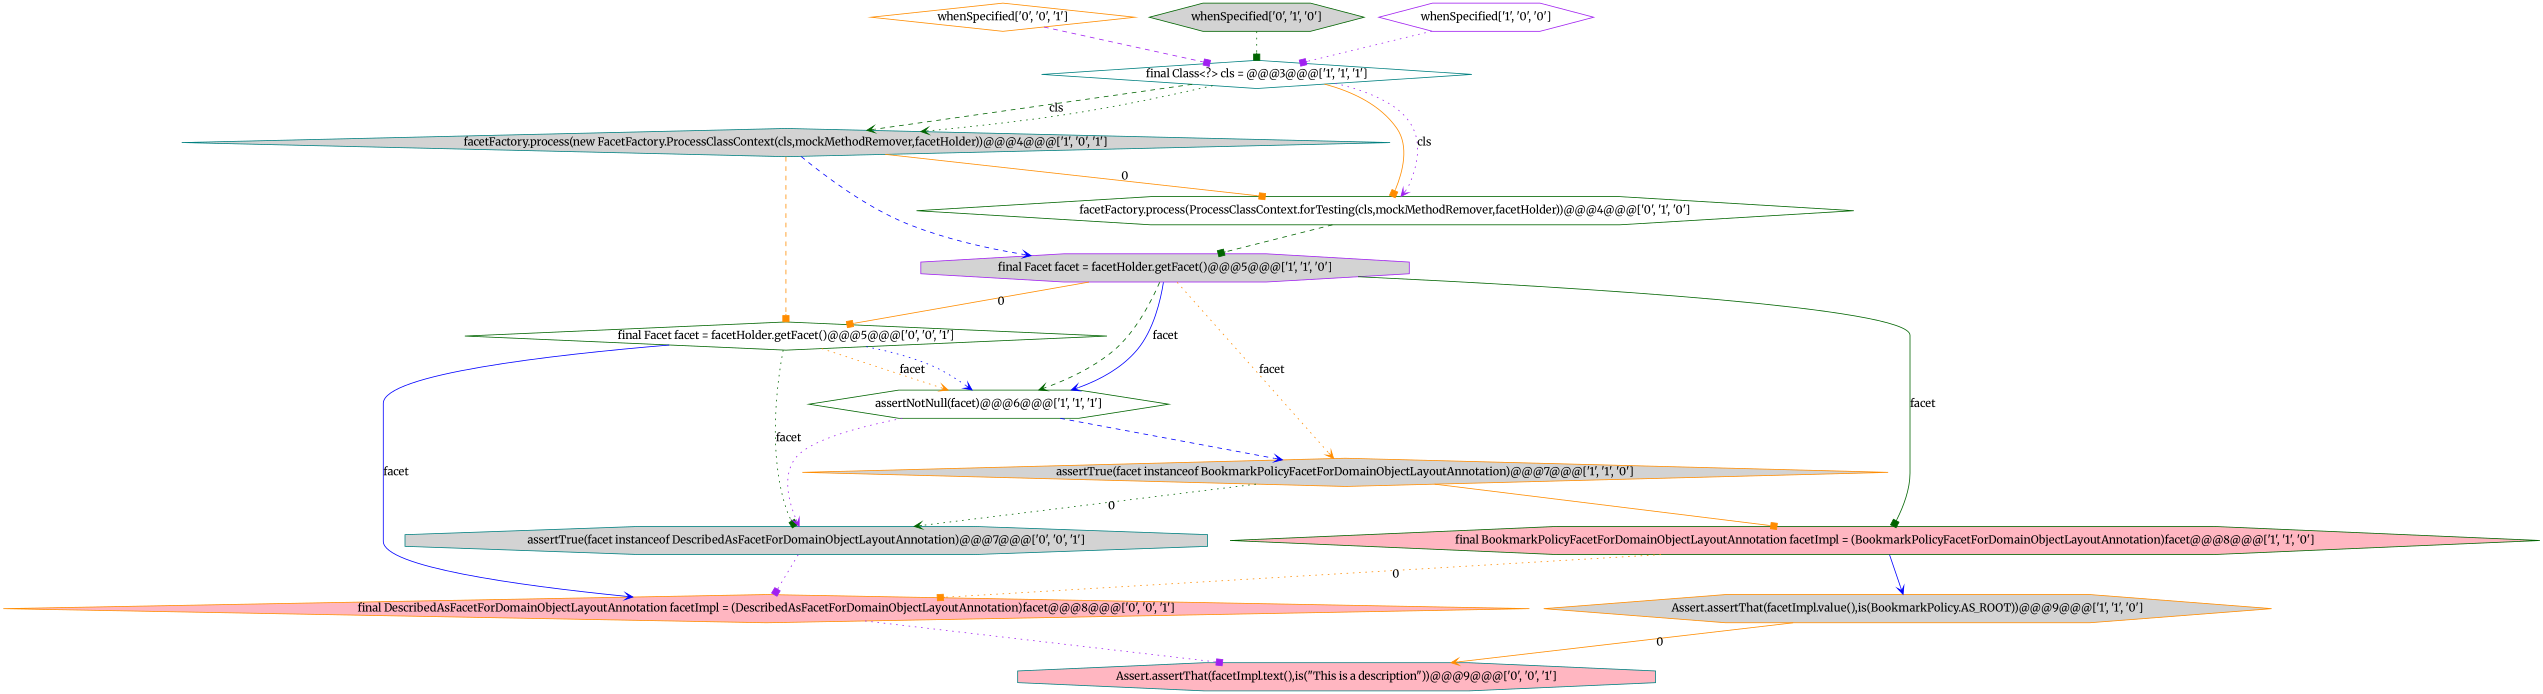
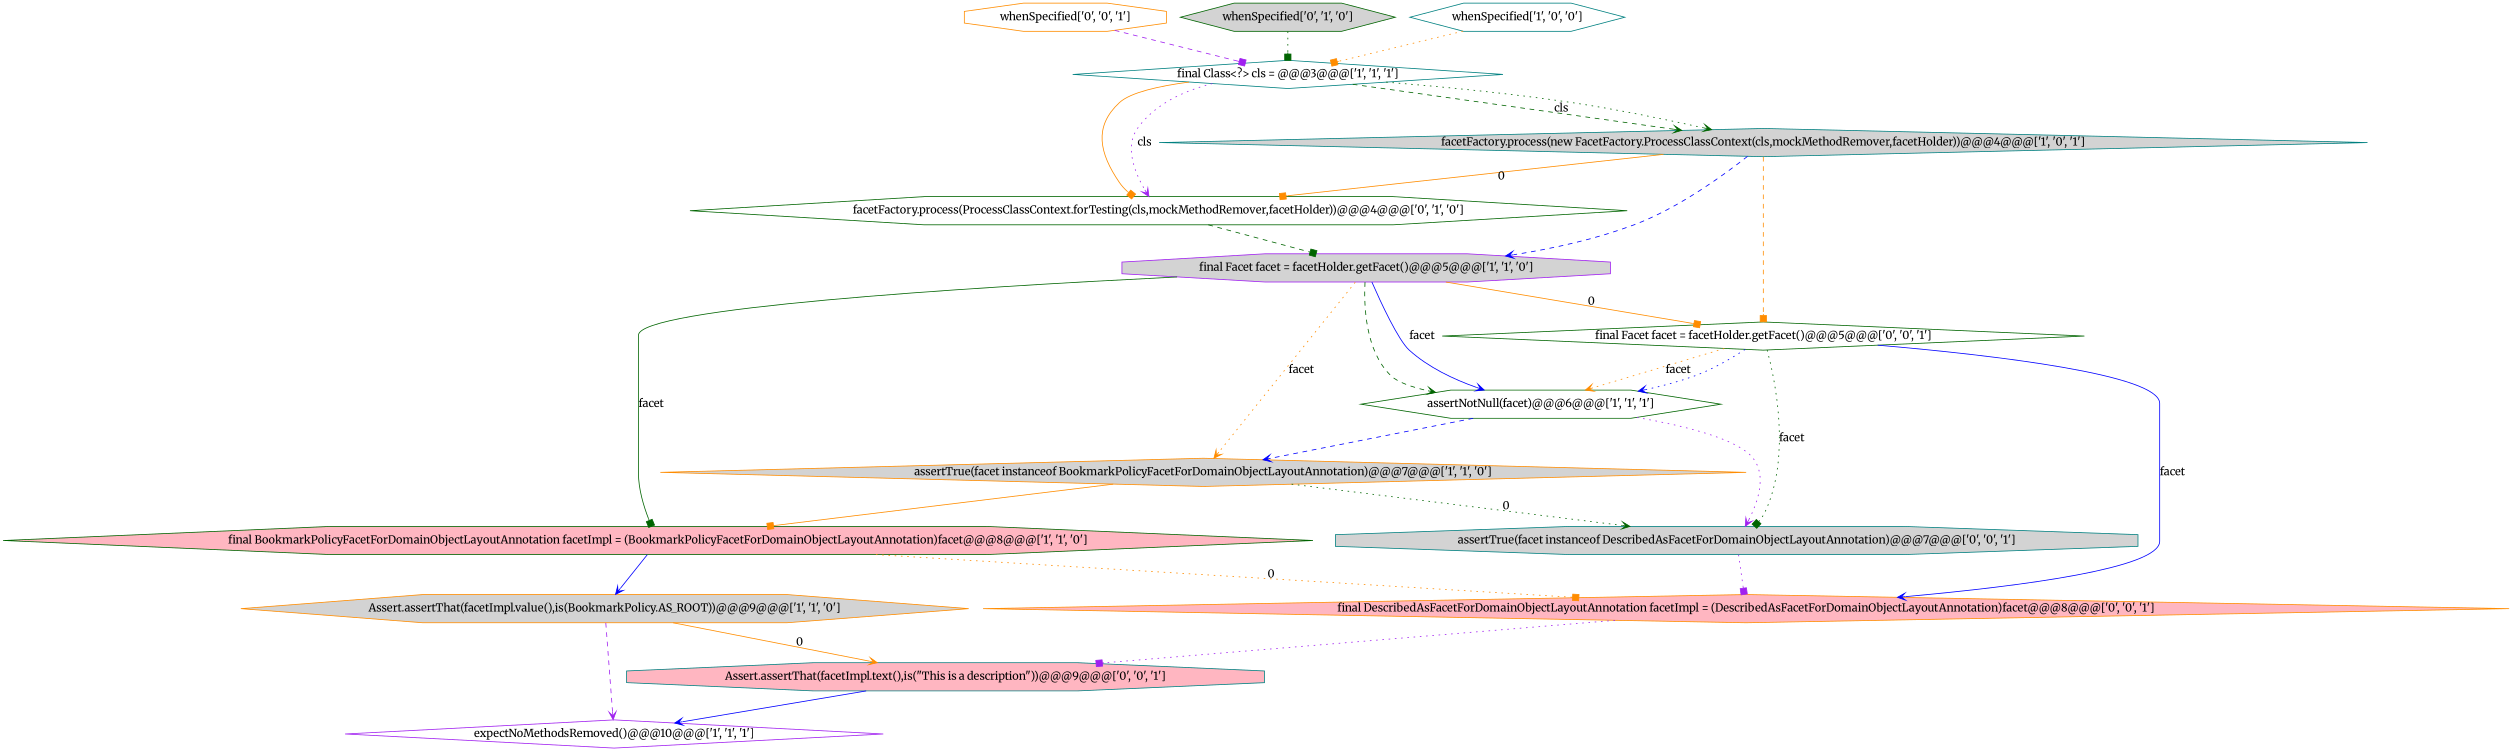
  digraph {
    fontname=Merriweather
    node [color=teal fillcolor=white fontname=Merriweather shape=diamond style=filled]
    edge [arrowhead=vee color=darkorange fontname=Merriweather style=dotted]
    n1 [fillcolor=lightgrey label="facetFactory.process(new FacetFactory.ProcessClassContext(cls,mockMethodRemover,facetHolder))@@@4@@@['1', '0', '1']"]
    n2 [color=darkgreen label="final Facet facet = facetHolder.getFacet()@@@5@@@['0', '0', '1']"]
    n3 [color=darkgreen label="facetFactory.process(ProcessClassContext.forTesting(cls,mockMethodRemover,facetHolder))@@@4@@@['0', '1', '0']" shape=hexagon]
    n4 [color=purple fillcolor=lightgrey label="final Facet facet = facetHolder.getFacet()@@@5@@@['1', '1', '0']" shape=octagon]
    n5 [color=darkgreen label="assertNotNull(facet)@@@6@@@['1', '1', '1']" shape=hexagon]
    n6 [fillcolor=lightgrey label="assertTrue(facet instanceof DescribedAsFacetForDomainObjectLayoutAnnotation)@@@7@@@['0', '0', '1']" shape=octagon]
    n7 [color=darkorange fillcolor=lightpink label="final DescribedAsFacetForDomainObjectLayoutAnnotation facetImpl = (DescribedAsFacetForDomainObjectLayoutAnnotation)facet@@@8@@@['0', '0', '1']"]
    n8 [color=darkorange fillcolor=lightgrey label="assertTrue(facet instanceof BookmarkPolicyFacetForDomainObjectLayoutAnnotation)@@@7@@@['1', '1', '0']"]
    n9 [color=darkgreen fillcolor=lightpink label="final BookmarkPolicyFacetForDomainObjectLayoutAnnotation facetImpl = (BookmarkPolicyFacetForDomainObjectLayoutAnnotation)facet@@@8@@@['1', '1', '0']" shape=hexagon]
    n10 [label="final Class<?> cls = @@@3@@@['1', '1', '1']"]
-   n11 [color=darkorange label="whenSpecified['0', '0', '1']"]
+   n11 [color=darkorange label="whenSpecified['0', '0', '1']" shape=octagon]
    n12 [color=darkorange fillcolor=lightgrey label="Assert.assertThat(facetImpl.value(),is(BookmarkPolicy.AS_ROOT))@@@9@@@['1', '1', '0']" shape=hexagon]
+   n13 [color=purple label="expectNoMethodsRemoved()@@@10@@@['1', '1', '1']"]
    n14 [fillcolor=lightpink label="Assert.assertThat(facetImpl.text(),is(\"This is a description\"))@@@9@@@['0', '0', '1']" shape=octagon]
    n15 [color=darkgreen fillcolor=lightgrey label="whenSpecified['0', '1', '0']" shape=hexagon]
-   n16 [color=purple label="whenSpecified['1', '0', '0']" shape=hexagon]
+   n16 [label="whenSpecified['1', '0', '0']" shape=hexagon]
    n1 -> n2 [arrowhead=box style=dashed]
    n1 -> n3 [arrowhead=box label=0 style=solid]
    n1 -> n4 [color=blue style=dashed]
    n2 -> n5 [label=facet]
    n2 -> n5 [color=blue]
    n2 -> n6 [arrowhead=box color=darkgreen label=facet]
    n2 -> n7 [color=blue label=facet style=solid]
    n3 -> n4 [arrowhead=box color=darkgreen style=dashed]
    n4 -> n2 [arrowhead=box label=0 style=solid]
    n4 -> n5 [color=darkgreen style=dashed]
    n4 -> n5 [color=blue label=facet style=solid]
    n4 -> n8 [label=facet]
    n4 -> n9 [arrowhead=box color=darkgreen label=facet style=solid]
    n5 -> n6 [color=purple]
    n5 -> n8 [color=blue style=dashed]
    n6 -> n7 [arrowhead=box color=purple]
    n7 -> n14 [arrowhead=box color=purple]
    n8 -> n6 [color=darkgreen label=0]
    n8 -> n9 [arrowhead=box style=solid]
    n9 -> n7 [arrowhead=box label=0]
    n9 -> n12 [color=blue style=solid]
    n10 -> n1 [color=darkgreen label=cls style=dashed]
    n10 -> n1 [color=darkgreen]
    n10 -> n3 [arrowhead=box style=solid]
    n10 -> n3 [color=purple label=cls]
    n11 -> n10 [arrowhead=box color=purple style=dashed]
+   n12 -> n13 [color=purple style=dashed]
    n12 -> n14 [label=0 style=solid]
+   n14 -> n13 [color=blue style=solid]
    n15 -> n10 [arrowhead=box color=darkgreen]
-   n16 -> n10 [arrowhead=box color=purple]
+   n16 -> n10 [arrowhead=box]
  }
